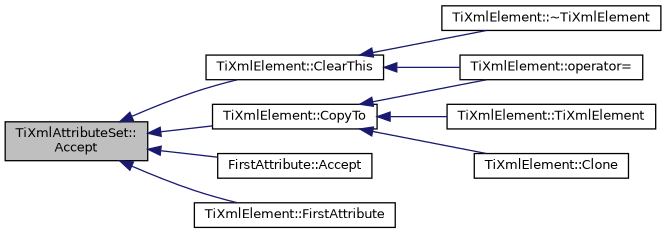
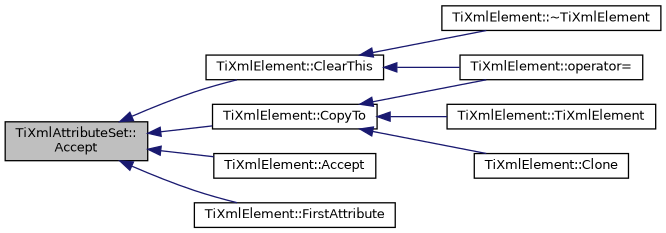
  digraph {
    rankdir=LR
    node [color=black fillcolor=white fontname=Helvetica fontsize=10 shape=record style=filled]
    edge [color=midnightblue dir=back fontname=Helvetica fontsize=10 labelfontname=Helvetica labelfontsize=10 style=solid]
    n1 [fillcolor=grey75 fontcolor=black height=0.2 label="TiXmlAttributeSet::\lAccept" width=0.4]
    n2 [height=0.2 label="TiXmlElement::ClearThis" width=0.4]
    n3 [height=0.2 label="TiXmlElement::CopyTo" width=0.4]
-   n4 [height=0.2 label="FirstAttribute::Accept" width=0.4]
+   n4 [height=0.2 label="TiXmlElement::Accept" width=0.4]
    n5 [height=0.2 label="TiXmlElement::FirstAttribute" width=0.4]
    n6 [height=0.2 label="TiXmlElement::operator=" width=0.4]
    n7 [height=0.2 label="TiXmlElement::~TiXmlElement" width=0.4]
    n8 [height=0.2 label="TiXmlElement::TiXmlElement" width=0.4]
    n9 [height=0.2 label="TiXmlElement::Clone" width=0.4]
    n1 -> n2
    n1 -> n3
    n1 -> n4
    n1 -> n5
    n2 -> n6
    n2 -> n7
    n3 -> n6
    n3 -> n8
    n3 -> n9
  }
